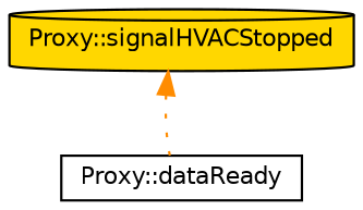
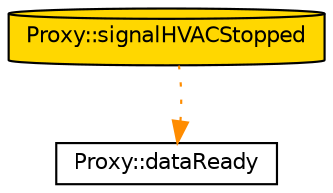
  digraph {
    rankdir=TB
    node [color=black fontname=Helvetica fontsize=10 style=filled]
    n1 [fillcolor=gold fontcolor=black height=0.2 label="Proxy::signalHVACStopped" shape=cylinder width=0.4]
    n2 [fillcolor=white height=0.2 label="Proxy::dataReady" shape=box width=0.4]
-   n1 -> n2 [color=darkorange dir=back fontname=Helvetica fontsize=10 labelfontname=Helvetica labelfontsize=10 style=dotted]
+   n2 -> n1 [color=darkorange dir=back fontname=Helvetica fontsize=10 labelfontname=Helvetica labelfontsize=10 style=dotted]
  }
